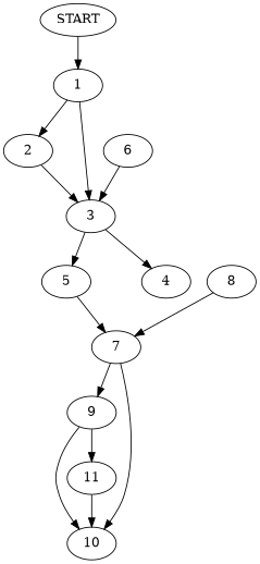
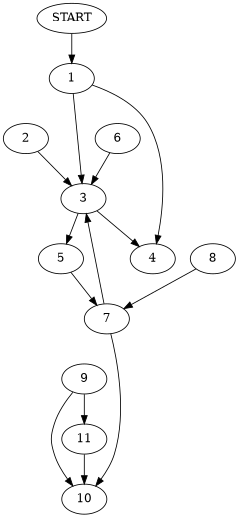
  digraph {
    n1 [label=START]
    1
    2
    3
    4
    5
    6
    7
    9
    10
    8
    11
    n1 -> 1
-   1 -> 2
+   1 -> 4
    1 -> 3
    2 -> 3
    3 -> 4
    3 -> 5
    5 -> 7
    6 -> 3
-   7 -> 9
+   7 -> 3
    7 -> 10
    9 -> 10
    9 -> 11
    8 -> 7
    11 -> 10
  }
